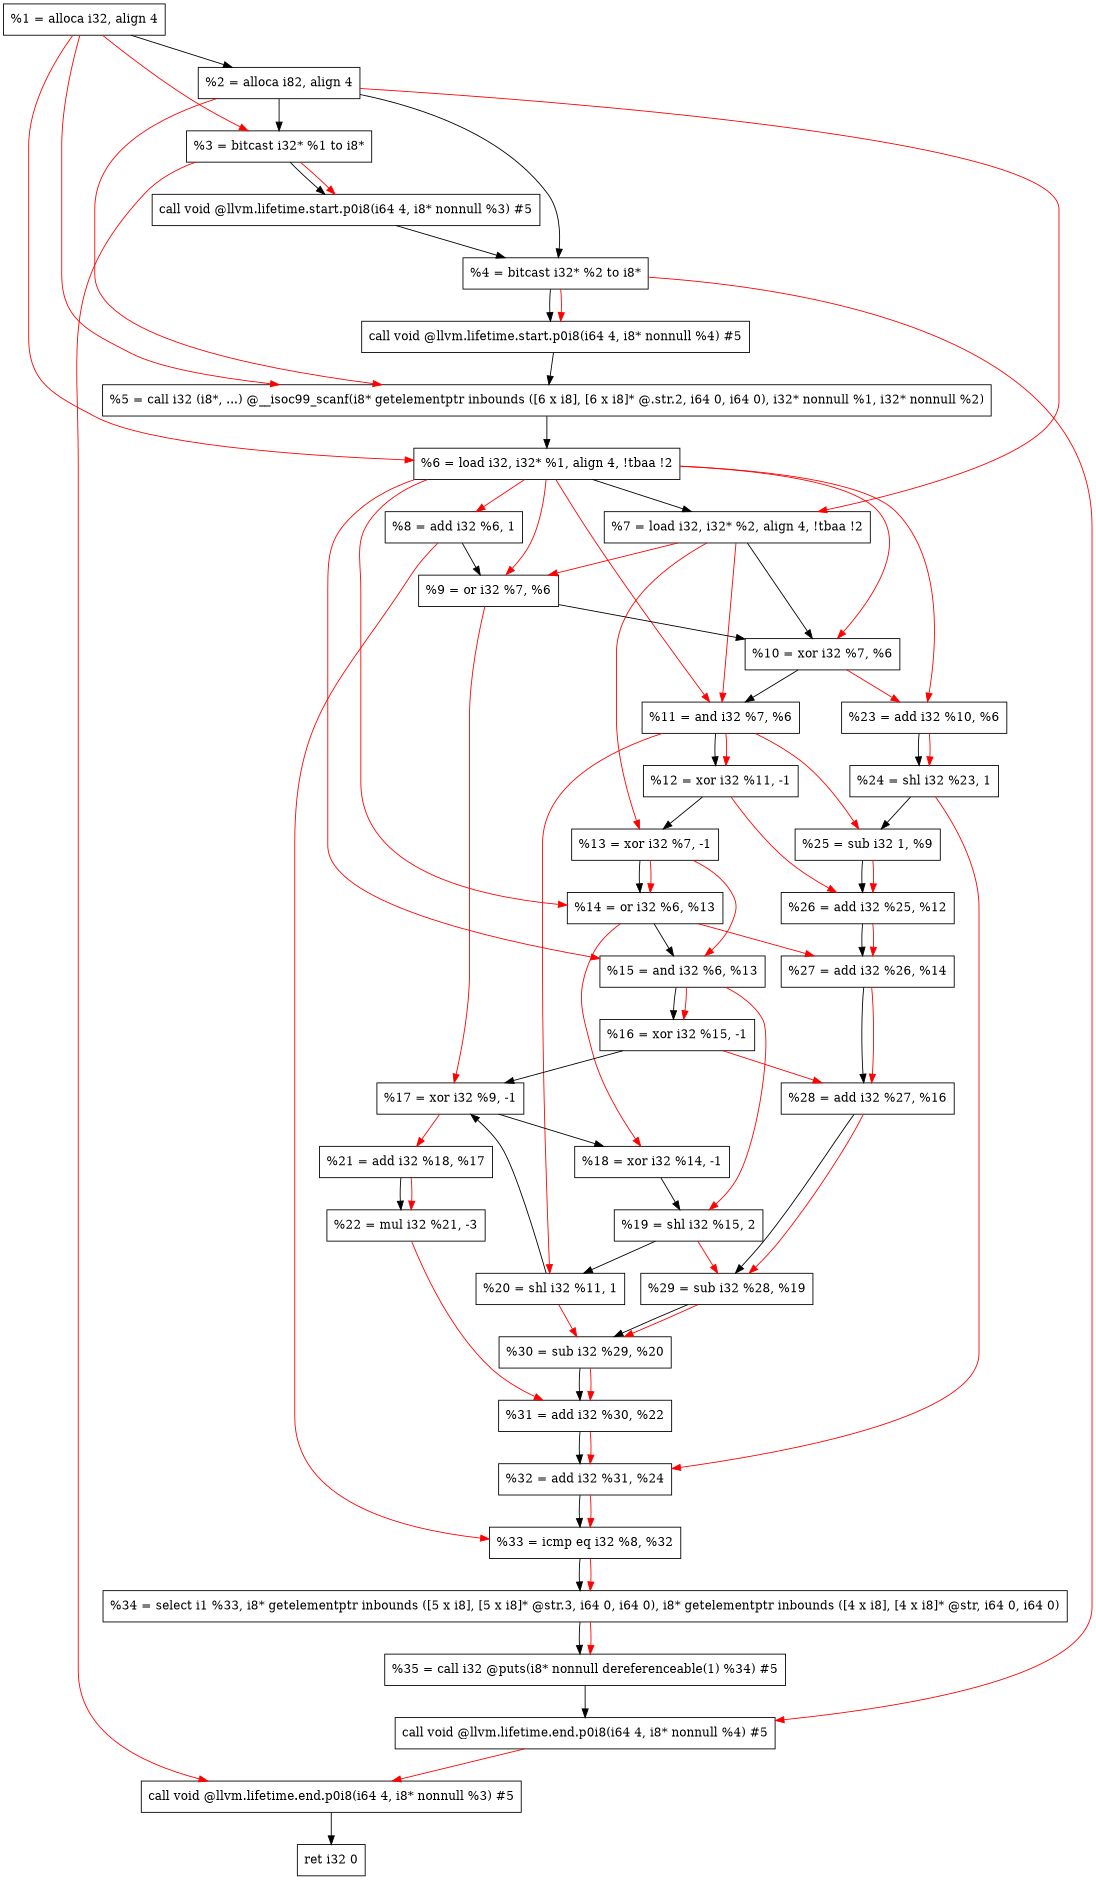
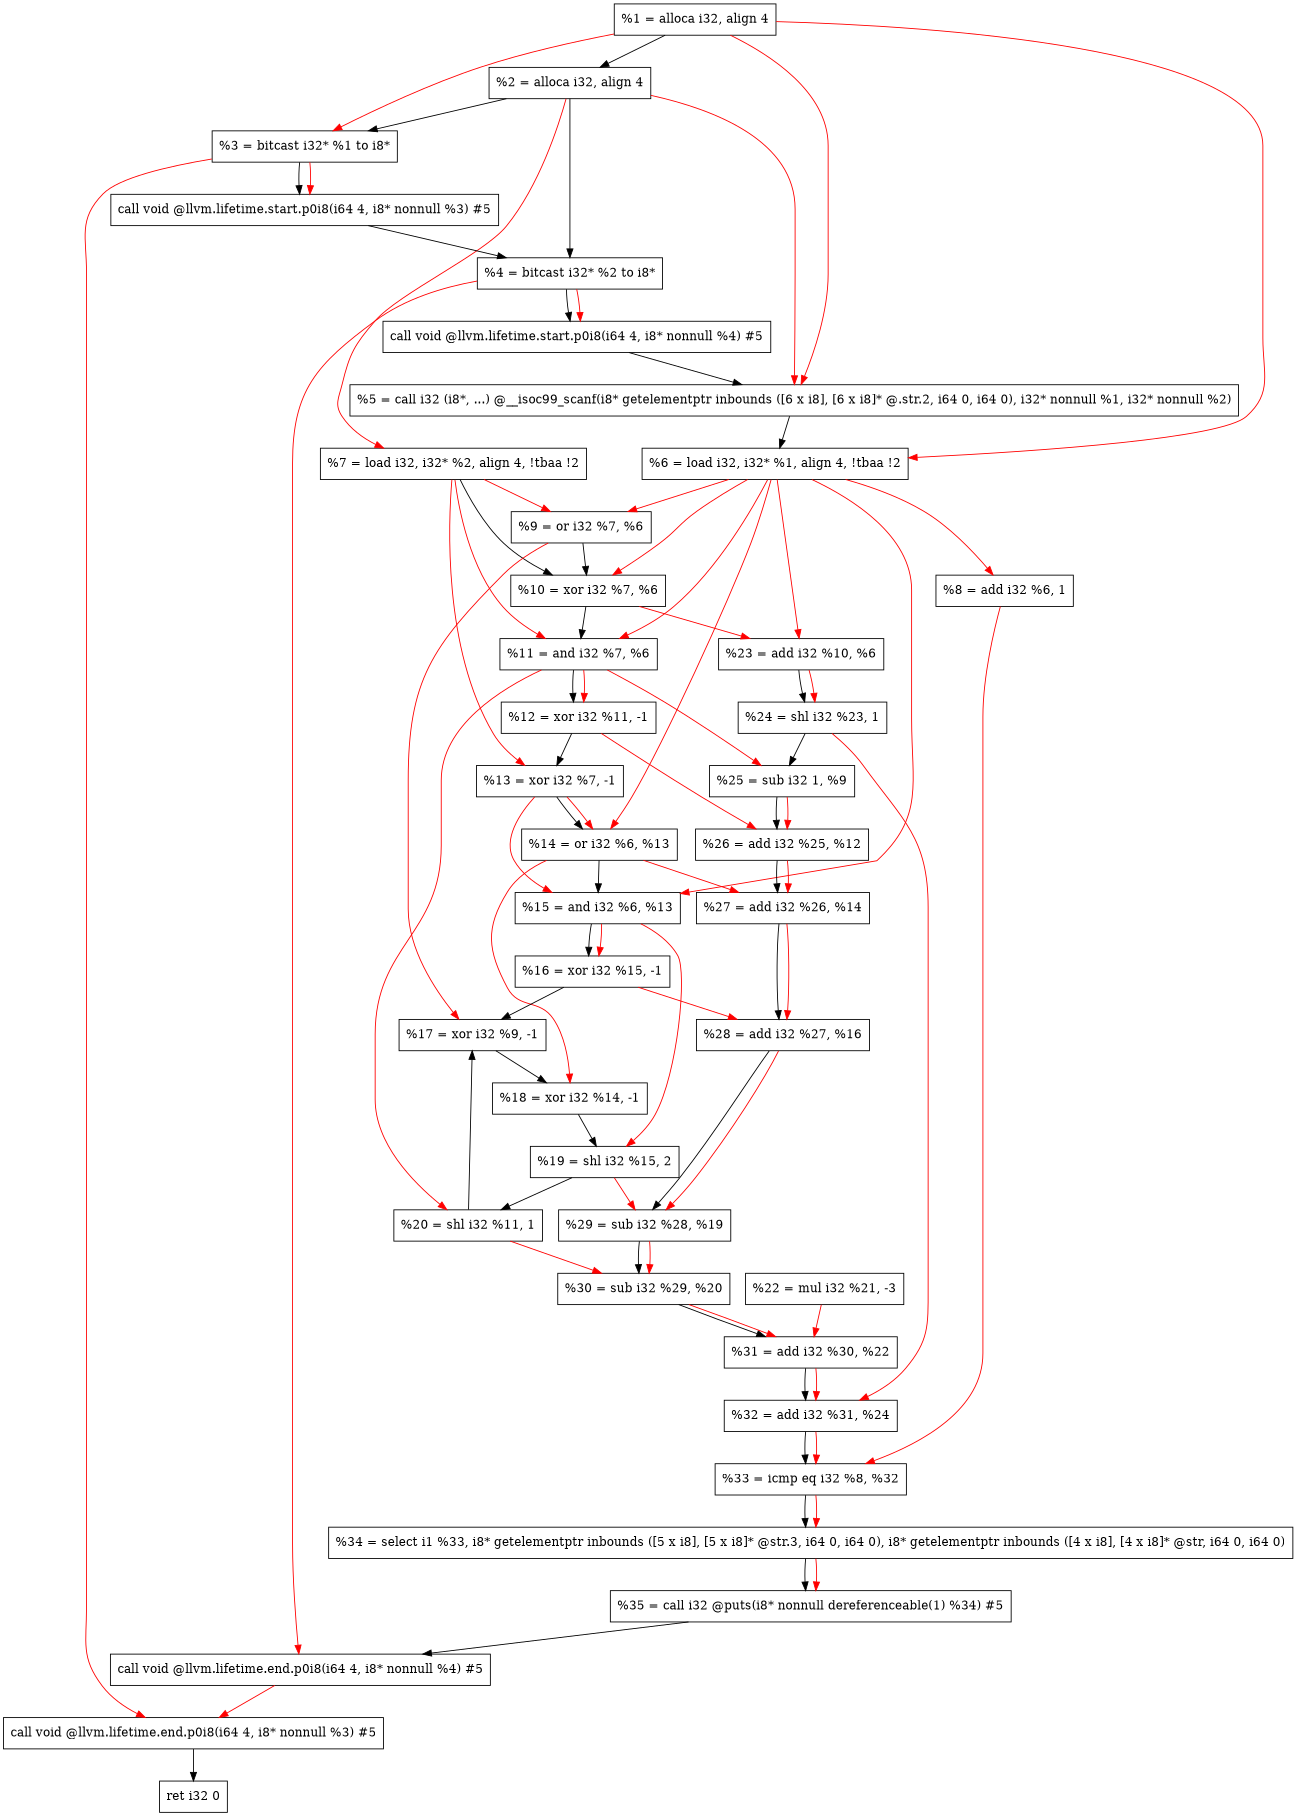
  digraph {
    node [shape=record]
    edge [color=red]
    n1 [label="  %1 = alloca i32, align 4"]
-   n2 [label="%2 = alloca i82, align 4"]
+   n2 [label="  %2 = alloca i32, align 4"]
    n3 [label="  %3 = bitcast i32* %1 to i8*"]
    n4 [label="  %5 = call i32 (i8*, ...) @__isoc99_scanf(i8* getelementptr inbounds ([6 x i8], [6 x i8]* @.str.2, i64 0, i64 0), i32* nonnull %1, i32* nonnull %2)"]
    n5 [label="  %6 = load i32, i32* %1, align 4, !tbaa !2"]
    n6 [label="  %4 = bitcast i32* %2 to i8*"]
    n7 [label="  %7 = load i32, i32* %2, align 4, !tbaa !2"]
    n8 [label="  call void @llvm.lifetime.start.p0i8(i64 4, i8* nonnull %3) #5"]
    n9 [label="  call void @llvm.lifetime.end.p0i8(i64 4, i8* nonnull %3) #5"]
    n10 [label="  %8 = add i32 %6, 1"]
    n11 [label="  %9 = or i32 %7, %6"]
    n12 [label="  %10 = xor i32 %7, %6"]
    n13 [label="  %11 = and i32 %7, %6"]
    n14 [label="  %14 = or i32 %6, %13"]
    n15 [label="  %15 = and i32 %6, %13"]
    n16 [label="  %23 = add i32 %10, %6"]
    n17 [label="  call void @llvm.lifetime.start.p0i8(i64 4, i8* nonnull %4) #5"]
    n18 [label="  call void @llvm.lifetime.end.p0i8(i64 4, i8* nonnull %4) #5"]
    n19 [label="  %13 = xor i32 %7, -1"]
    n20 [label="  ret i32 0"]
    n21 [label="  %33 = icmp eq i32 %8, %32"]
    n22 [label="  %17 = xor i32 %9, -1"]
    n23 [label="  %25 = sub i32 1, %9"]
    n24 [label="  %12 = xor i32 %11, -1"]
    n25 [label="  %20 = shl i32 %11, 1"]
    n26 [label="  %18 = xor i32 %14, -1"]
    n27 [label="  %27 = add i32 %26, %14"]
    n28 [label="  %16 = xor i32 %15, -1"]
    n29 [label="  %19 = shl i32 %15, 2"]
    n30 [label="  %24 = shl i32 %23, 1"]
    n31 [label="  %34 = select i1 %33, i8* getelementptr inbounds ([5 x i8], [5 x i8]* @str.3, i64 0, i64 0), i8* getelementptr inbounds ([4 x i8], [4 x i8]* @str, i64 0, i64 0)"]
-   n32 [label="  %21 = add i32 %18, %17"]
    n33 [label="  %26 = add i32 %25, %12"]
    n34 [label="  %30 = sub i32 %29, %20"]
    n35 [label="  %28 = add i32 %27, %16"]
    n36 [label="  %29 = sub i32 %28, %19"]
    n37 [label="  %22 = mul i32 %21, -3"]
    n38 [label="  %31 = add i32 %30, %22"]
    n39 [label="  %32 = add i32 %31, %24"]
    n40 [label="  %35 = call i32 @puts(i8* nonnull dereferenceable(1) %34) #5"]
    n1 -> n2 [color=""]
    n1 -> n3
    n1 -> n4
    n1 -> n5
    n2 -> n3 [color=""]
    n2 -> n4
    n2 -> n6 [color=black]
    n2 -> n7
    n3 -> n8 [color=""]
    n3 -> n8
    n3 -> n9
    n4 -> n5 [color=""]
-   n5 -> n7 [color=""]
    n5 -> n10
    n5 -> n11
    n5 -> n12
    n5 -> n13
    n5 -> n14
    n5 -> n15
    n5 -> n16
    n6 -> n17 [color=""]
    n6 -> n17
    n6 -> n18
    n7 -> n11
    n7 -> n12 [color=black]
    n7 -> n13
    n7 -> n19
    n8 -> n6 [color=""]
    n9 -> n20 [color=""]
-   n10 -> n11 [color=""]
    n10 -> n21
    n11 -> n12 [color=""]
    n11 -> n22
    n12 -> n13 [color=""]
    n12 -> n16
    n13 -> n23
    n13 -> n24 [color=""]
    n13 -> n24
    n13 -> n25
    n14 -> n15 [color=""]
    n14 -> n26
    n14 -> n27
    n15 -> n28 [color=""]
    n15 -> n28
    n15 -> n29
    n16 -> n30 [color=""]
    n16 -> n30
    n17 -> n4 [color=""]
    n18 -> n9
    n19 -> n14 [color=""]
    n19 -> n14
    n19 -> n15
    n21 -> n31 [color=""]
    n21 -> n31
    n22 -> n26 [color=""]
-   n22 -> n32
    n23 -> n33 [color=""]
    n23 -> n33
    n24 -> n19 [color=""]
    n24 -> n33
    n25 -> n22 [color=""]
    n25 -> n34
    n26 -> n29 [color=""]
    n27 -> n35 [color=""]
    n27 -> n35
    n28 -> n22 [color=""]
    n28 -> n35
    n29 -> n25 [color=""]
    n29 -> n36
    n30 -> n23 [color=""]
    n30 -> n39
    n31 -> n40 [color=""]
    n31 -> n40
-   n32 -> n37 [color=""]
-   n32 -> n37
    n33 -> n27 [color=""]
    n33 -> n27
    n34 -> n38 [color=""]
    n34 -> n38
    n35 -> n36 [color=""]
    n35 -> n36
    n36 -> n34 [color=""]
    n36 -> n34
    n37 -> n38
    n38 -> n39 [color=""]
    n38 -> n39
    n39 -> n21 [color=""]
    n39 -> n21
    n40 -> n18 [color=""]
  }
